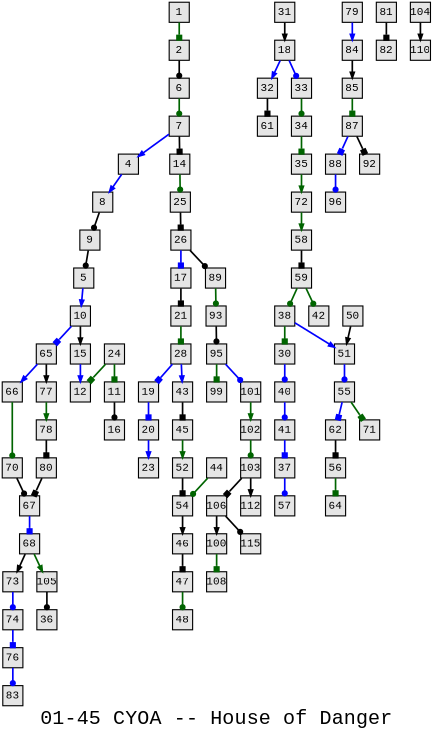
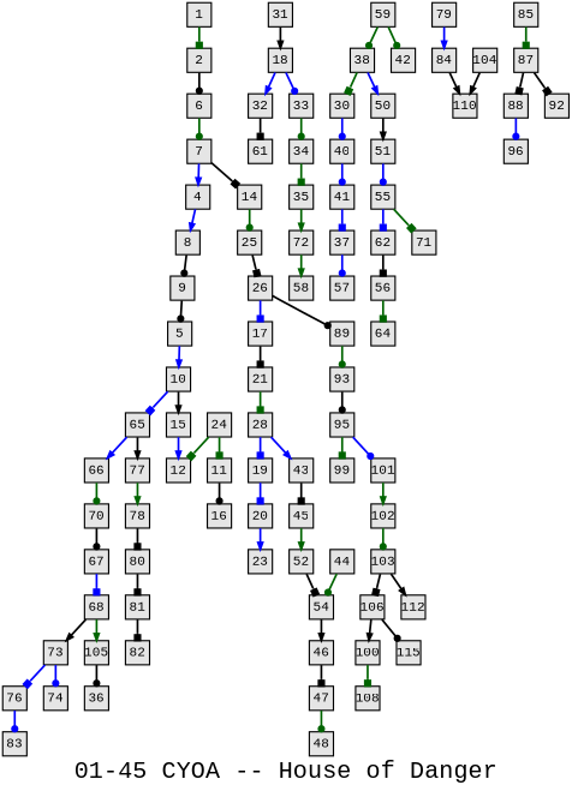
  digraph {
    fontname="Liberation Mono"
    fontsize=36
    label="01-45 CYOA -- House of Danger"
    nodesep=0.35
    ordering=out
    rankdir=TB
    ranksep=0.45
    node [fillcolor=grey90 fixedsize=true fontname="Liberation Mono" fontsize=20 labelfloat=true margin="0,0" penwidth=2 regular=true shape=rect style=filled]
    edge [arrowhead=box color=black fontname="Liberation Mono" fontsize=12 labelfloat=true penwidth=3]
    1
    2
    6
    7
    4
    14
    8
    9
    5
    10
    65
    15
    66
    77
    12
    25
    26
    31
    18
    32
    33
    70
    78
    11
    16
    24
    17
    89
    21
    28
    19
    43
    61
    34
    35
    20
    23
    45
    93
    95
    52
    30
    40
    41
    37
    72
    58
    59
    38
    50
    51
    55
    57
    54
    46
    47
    48
    62
    71
    56
    44
    64
    42
    67
    79
    84
    80
    68
    85
    73
    105
    76
    74
    36
    83
    81
    82
    87
    88
    n80 [label=92]
    96
    99
    101
    102
    104
    110
    103
    100
    108
    106
    112
    115
    1 -> 2 [color=darkgreen]
    2 -> 6 [arrowhead=dot]
    6 -> 7 [arrowhead=dot color=darkgreen]
    7 -> 4 [arrowhead=normal color=blue]
    7 -> 14
    4 -> 8 [arrowhead=normal color=blue]
    14 -> 25 [arrowhead=dot color=darkgreen]
    8 -> 9 [arrowhead=dot]
    9 -> 5 [arrowhead=dot]
    5 -> 10 [arrowhead=normal color=blue]
    10 -> 65 [color=blue]
    10 -> 15 [arrowhead=normal]
    65 -> 66 [arrowhead=normal color=blue]
    65 -> 77 [arrowhead=normal]
    15 -> 12 [arrowhead=normal color=blue]
    66 -> 70 [arrowhead=dot color=darkgreen]
    77 -> 78 [arrowhead=normal color=darkgreen]
    25 -> 26
    26 -> 17 [color=blue]
    26 -> 89 [arrowhead=dot]
    31 -> 18 [arrowhead=normal]
    18 -> 32 [arrowhead=normal color=blue]
    18 -> 33 [arrowhead=dot color=blue]
    32 -> 61
    33 -> 34 [arrowhead=dot color=darkgreen]
    70 -> 67 [arrowhead=dot]
    78 -> 80
    11 -> 16 [arrowhead=dot]
    24 -> 12 [color=darkgreen]
    24 -> 11 [color=darkgreen]
    17 -> 21
    89 -> 93 [arrowhead=dot color=darkgreen]
    21 -> 28 [color=darkgreen]
    28 -> 19 [color=blue]
    28 -> 43 [arrowhead=normal color=blue]
    19 -> 20 [color=blue]
    43 -> 45
    34 -> 35 [color=darkgreen]
    35 -> 72 [arrowhead=normal color=darkgreen]
    20 -> 23 [arrowhead=normal color=blue]
    45 -> 52 [arrowhead=normal color=darkgreen]
    93 -> 95 [arrowhead=dot]
    95 -> 99 [color=darkgreen]
    95 -> 101 [arrowhead=dot color=blue]
    52 -> 54
    30 -> 40 [arrowhead=dot color=blue]
    40 -> 41 [arrowhead=dot color=blue]
    41 -> 37 [color=blue]
    37 -> 57 [arrowhead=dot color=blue]
    72 -> 58 [arrowhead=normal color=darkgreen]
-   58 -> 59
    59 -> 38 [arrowhead=dot color=darkgreen]
    59 -> 42 [arrowhead=dot color=darkgreen]
    38 -> 30 [color=darkgreen]
-   38 -> 51 [arrowhead=normal color=blue]
+   38 -> 50 [arrowhead=normal color=blue]
    50 -> 51 [arrowhead=normal]
    51 -> 55 [arrowhead=dot color=blue]
    55 -> 62 [color=blue]
    55 -> 71 [color=darkgreen]
    54 -> 46 [arrowhead=normal]
    46 -> 47
    47 -> 48 [arrowhead=dot color=darkgreen]
    62 -> 56
    56 -> 64 [color=darkgreen]
    44 -> 54 [arrowhead=dot color=darkgreen]
    67 -> 68 [color=blue]
    79 -> 84 [arrowhead=normal color=blue]
-   84 -> 85 [arrowhead=normal]
-   80 -> 67
+   84 -> 110 [arrowhead=normal]
+   80 -> 81
    68 -> 73 [arrowhead=normal]
    68 -> 105 [arrowhead=normal color=darkgreen]
    85 -> 87 [color=darkgreen]
-   74 -> 76 [color=blue]
+   73 -> 76 [color=blue]
    73 -> 74 [arrowhead=dot color=blue]
    105 -> 36 [arrowhead=dot]
    76 -> 83 [arrowhead=dot color=blue]
    81 -> 82
-   87 -> 88 [color=blue]
+   87 -> 88
    87 -> n80
    88 -> 96 [arrowhead=dot color=blue]
    101 -> 102 [arrowhead=normal color=darkgreen]
    102 -> 103 [arrowhead=dot color=darkgreen]
    104 -> 110 [arrowhead=normal]
    103 -> 106
    103 -> 112 [arrowhead=normal]
    100 -> 108 [color=darkgreen]
    106 -> 100 [arrowhead=normal]
    106 -> 115 [arrowhead=dot]
  }
